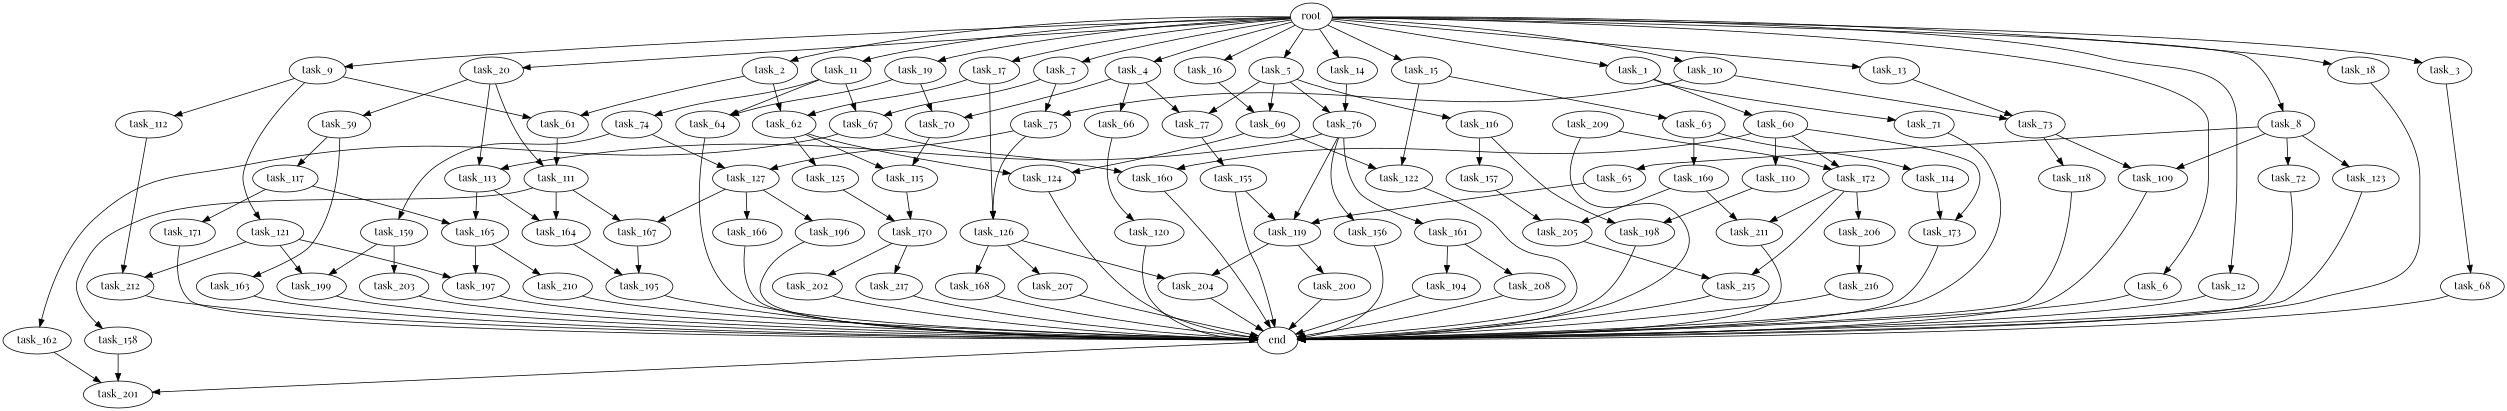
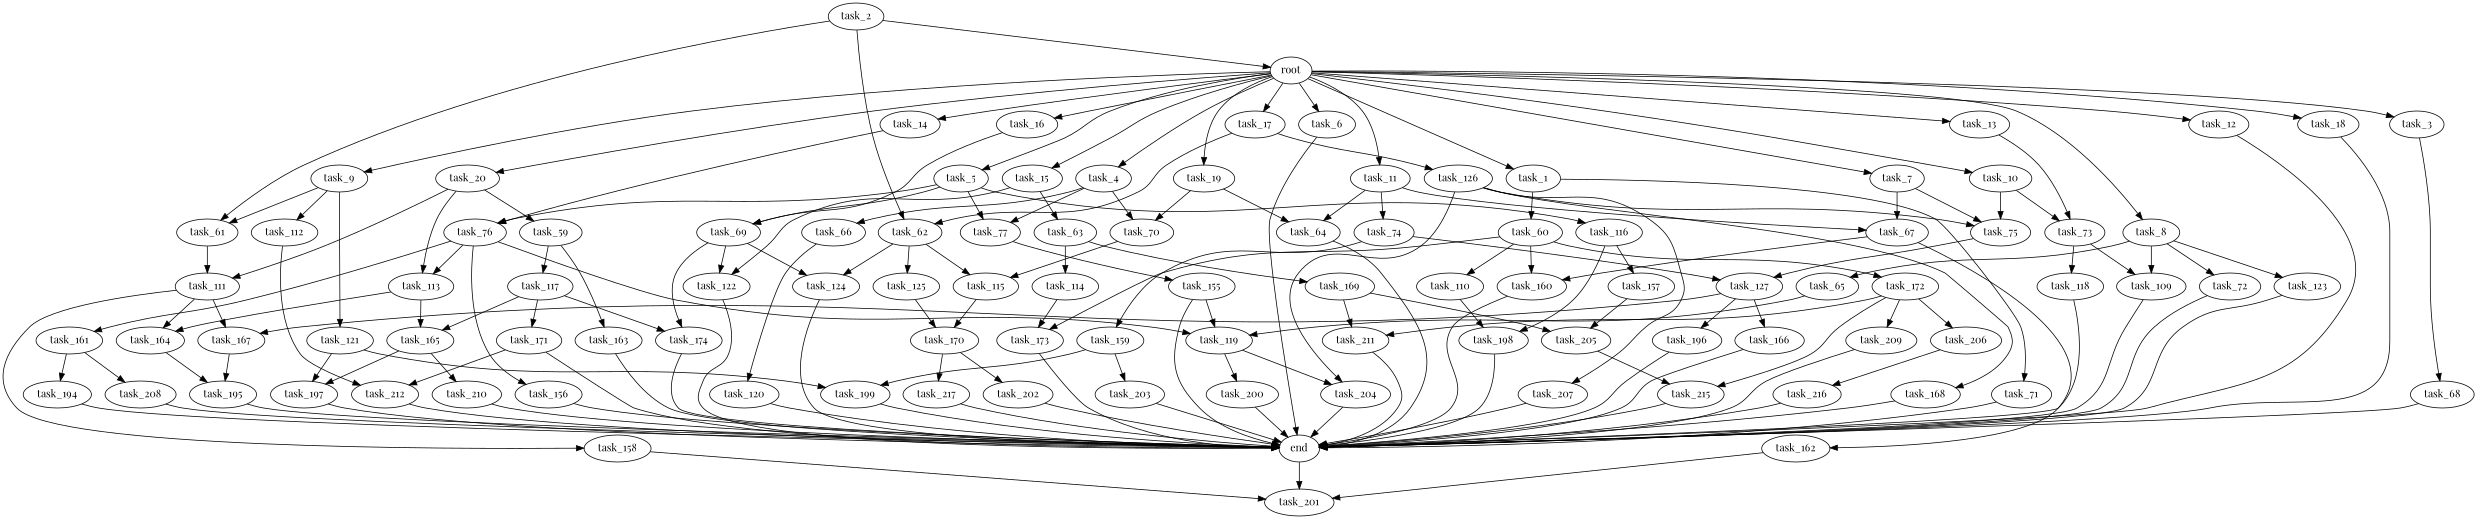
  digraph {
    fontname="Playfair Display"
    node [fontname="Playfair Display"]
    edge [fontname="Playfair Display"]
    task_200
    end
    task_201
    task_11
    task_64
    task_67
    task_74
    task_160
    task_162
    task_127
    task_159
    task_171
    task_195
    task_17
    task_126
    task_62
    task_207
    task_204
    task_168
    task_124
    task_115
    task_125
    task_15
    task_63
    task_122
    task_169
    task_114
    task_217
    task_69
+   task_174
    task_209
    task_113
    task_164
    task_165
    task_197
    task_210
    task_199
    task_73
    task_109
    task_118
    task_59
    task_117
    task_163
    task_7
    task_75
    task_158
    task_157
    task_205
    task_215
    task_216
    task_170
    task_202
    task_116
    task_198
    task_206
    task_203
    task_211
    task_173
    task_61
    task_111
    task_167
    task_119
    task_155
    task_196
    task_72
    task_121
    task_212
    task_112
    task_3
    task_68
    task_20
    task_14
    task_76
    task_161
    task_156
    task_166
    task_120
    task_9
    root
    task_4
    task_13
    task_19
    task_5
    task_6
    task_16
    task_10
    task_1
    task_2
    task_12
    task_8
    task_18
    task_70
    task_66
    task_77
    task_60
    task_71
    task_65
    task_123
    task_194
    task_208
    task_172
    task_110
    task_200 -> end
    end -> task_201
    task_11 -> task_64
    task_11 -> task_67
    task_11 -> task_74
    task_64 -> end
    task_67 -> task_160
    task_67 -> task_162
    task_74 -> task_127
    task_74 -> task_159
    task_160 -> end
    task_162 -> task_201
    task_127 -> task_167
    task_127 -> task_196
    task_127 -> task_166
    task_159 -> task_199
    task_159 -> task_203
    task_171 -> end
    task_195 -> end
    task_17 -> task_126
    task_17 -> task_62
    task_126 -> task_207
    task_126 -> task_204
    task_126 -> task_168
    task_62 -> task_124
    task_62 -> task_115
    task_62 -> task_125
    task_207 -> end
    task_204 -> end
    task_168 -> end
    task_124 -> end
    task_115 -> task_170
    task_125 -> task_170
    task_15 -> task_63
    task_15 -> task_122
    task_63 -> task_169
    task_63 -> task_114
    task_122 -> end
    task_169 -> task_205
    task_169 -> task_211
    task_114 -> task_173
    task_217 -> end
    task_69 -> task_124
    task_69 -> task_122
+   task_69 -> task_174
+   task_174 -> end
    task_209 -> end
    task_113 -> task_164
    task_113 -> task_165
    task_164 -> task_195
    task_165 -> task_197
    task_165 -> task_210
    task_197 -> end
    task_210 -> end
    task_199 -> end
    task_73 -> task_109
    task_73 -> task_118
    task_109 -> end
    task_118 -> end
    task_59 -> task_117
    task_59 -> task_163
    task_117 -> task_171
+   task_117 -> task_174
    task_117 -> task_165
    task_163 -> end
    task_7 -> task_67
    task_7 -> task_75
    task_75 -> task_127
-   task_75 -> task_126
+   task_126 -> task_75
    task_158 -> task_201
    task_157 -> task_205
    task_205 -> task_215
    task_215 -> end
    task_216 -> end
    task_170 -> task_217
    task_170 -> task_202
    task_202 -> end
    task_116 -> task_157
    task_116 -> task_198
    task_198 -> end
    task_206 -> task_216
    task_203 -> end
    task_211 -> end
    task_173 -> end
    task_61 -> task_111
    task_111 -> task_164
    task_111 -> task_158
    task_111 -> task_167
    task_167 -> task_195
    task_119 -> task_200
    task_119 -> task_204
    task_155 -> end
    task_155 -> task_119
    task_196 -> end
    task_72 -> end
    task_121 -> task_197
    task_121 -> task_199
-   task_121 -> task_212
+   task_171 -> task_212
    task_212 -> end
    task_112 -> task_212
    task_3 -> task_68
    task_68 -> end
    task_20 -> task_113
    task_20 -> task_59
    task_20 -> task_111
    task_14 -> task_76
    task_76 -> task_113
    task_76 -> task_119
    task_76 -> task_161
    task_76 -> task_156
    task_161 -> task_194
    task_161 -> task_208
    task_156 -> end
    task_166 -> end
    task_120 -> end
    task_9 -> task_61
    task_9 -> task_121
    task_9 -> task_112
    root -> task_11
    root -> task_17
    root -> task_15
    root -> task_7
    root -> task_3
    root -> task_20
    root -> task_14
    root -> task_9
    root -> task_4
    root -> task_13
    root -> task_19
    root -> task_5
    root -> task_6
    root -> task_16
    root -> task_10
    root -> task_1
-   root -> task_2
+   task_2 -> root
    root -> task_12
    root -> task_8
    root -> task_18
    task_4 -> task_70
    task_4 -> task_66
    task_4 -> task_77
    task_13 -> task_73
    task_19 -> task_64
    task_19 -> task_70
    task_5 -> task_69
    task_5 -> task_116
    task_5 -> task_76
    task_5 -> task_77
    task_6 -> end
    task_16 -> task_69
    task_10 -> task_73
    task_10 -> task_75
    task_1 -> task_60
    task_1 -> task_71
    task_2 -> task_62
    task_2 -> task_61
    task_12 -> end
    task_8 -> task_109
    task_8 -> task_72
    task_8 -> task_65
    task_8 -> task_123
    task_18 -> end
    task_70 -> task_115
    task_66 -> task_120
    task_77 -> task_155
    task_60 -> task_160
    task_60 -> task_173
    task_60 -> task_172
    task_60 -> task_110
    task_71 -> end
    task_65 -> task_119
    task_123 -> end
    task_194 -> end
    task_208 -> end
-   task_209 -> task_172
+   task_172 -> task_209
    task_172 -> task_215
    task_172 -> task_206
    task_172 -> task_211
    task_110 -> task_198
  }
